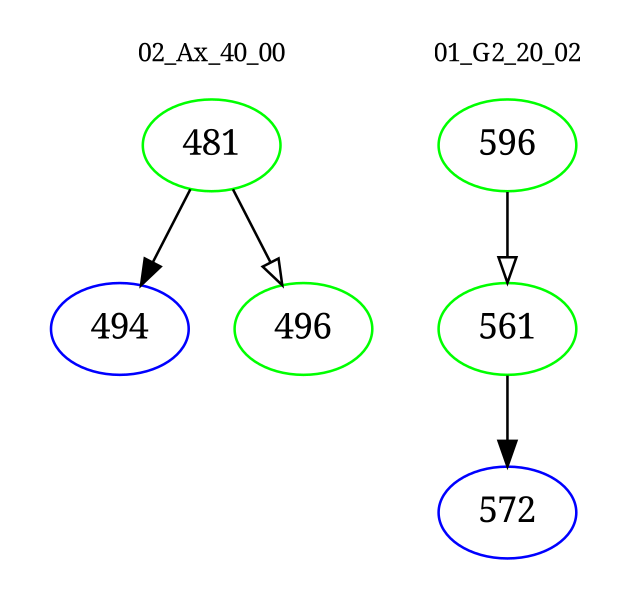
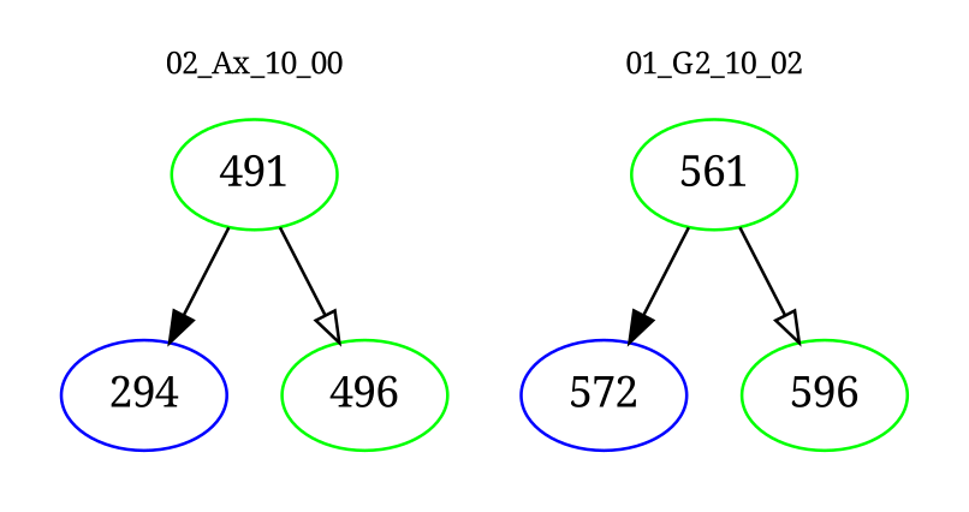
  digraph {
    fontname="Noto Serif"
    node [color=green fontname="Noto Serif"]
    edge [arrowhead=normal color=black fontname="Noto Serif"]
-   n1 [label=481]
-   n2 [color=blue label=494]
+   n1 [label=491]
+   n2 [color=blue label=294]
    n3 [label=496]
    n4 [label=561]
    n5 [color=blue label=572]
    n6 [label=596]
    subgraph cluster_1 {
      color=white
      fontsize=10
-     label="02_Ax_40_00"
+     label="02_Ax_10_00"
      n1
      n2
      n3
    }
    subgraph cluster_2 {
      color=white
      fontsize=10
-     label="01_G2_20_02"
+     label="01_G2_10_02"
      n4
      n5
      n6
    }
    n1 -> n2
    n1 -> n3 [arrowhead=onormal]
    n4 -> n5
-   n6 -> n4 [arrowhead=onormal]
+   n4 -> n6 [arrowhead=onormal]
  }
